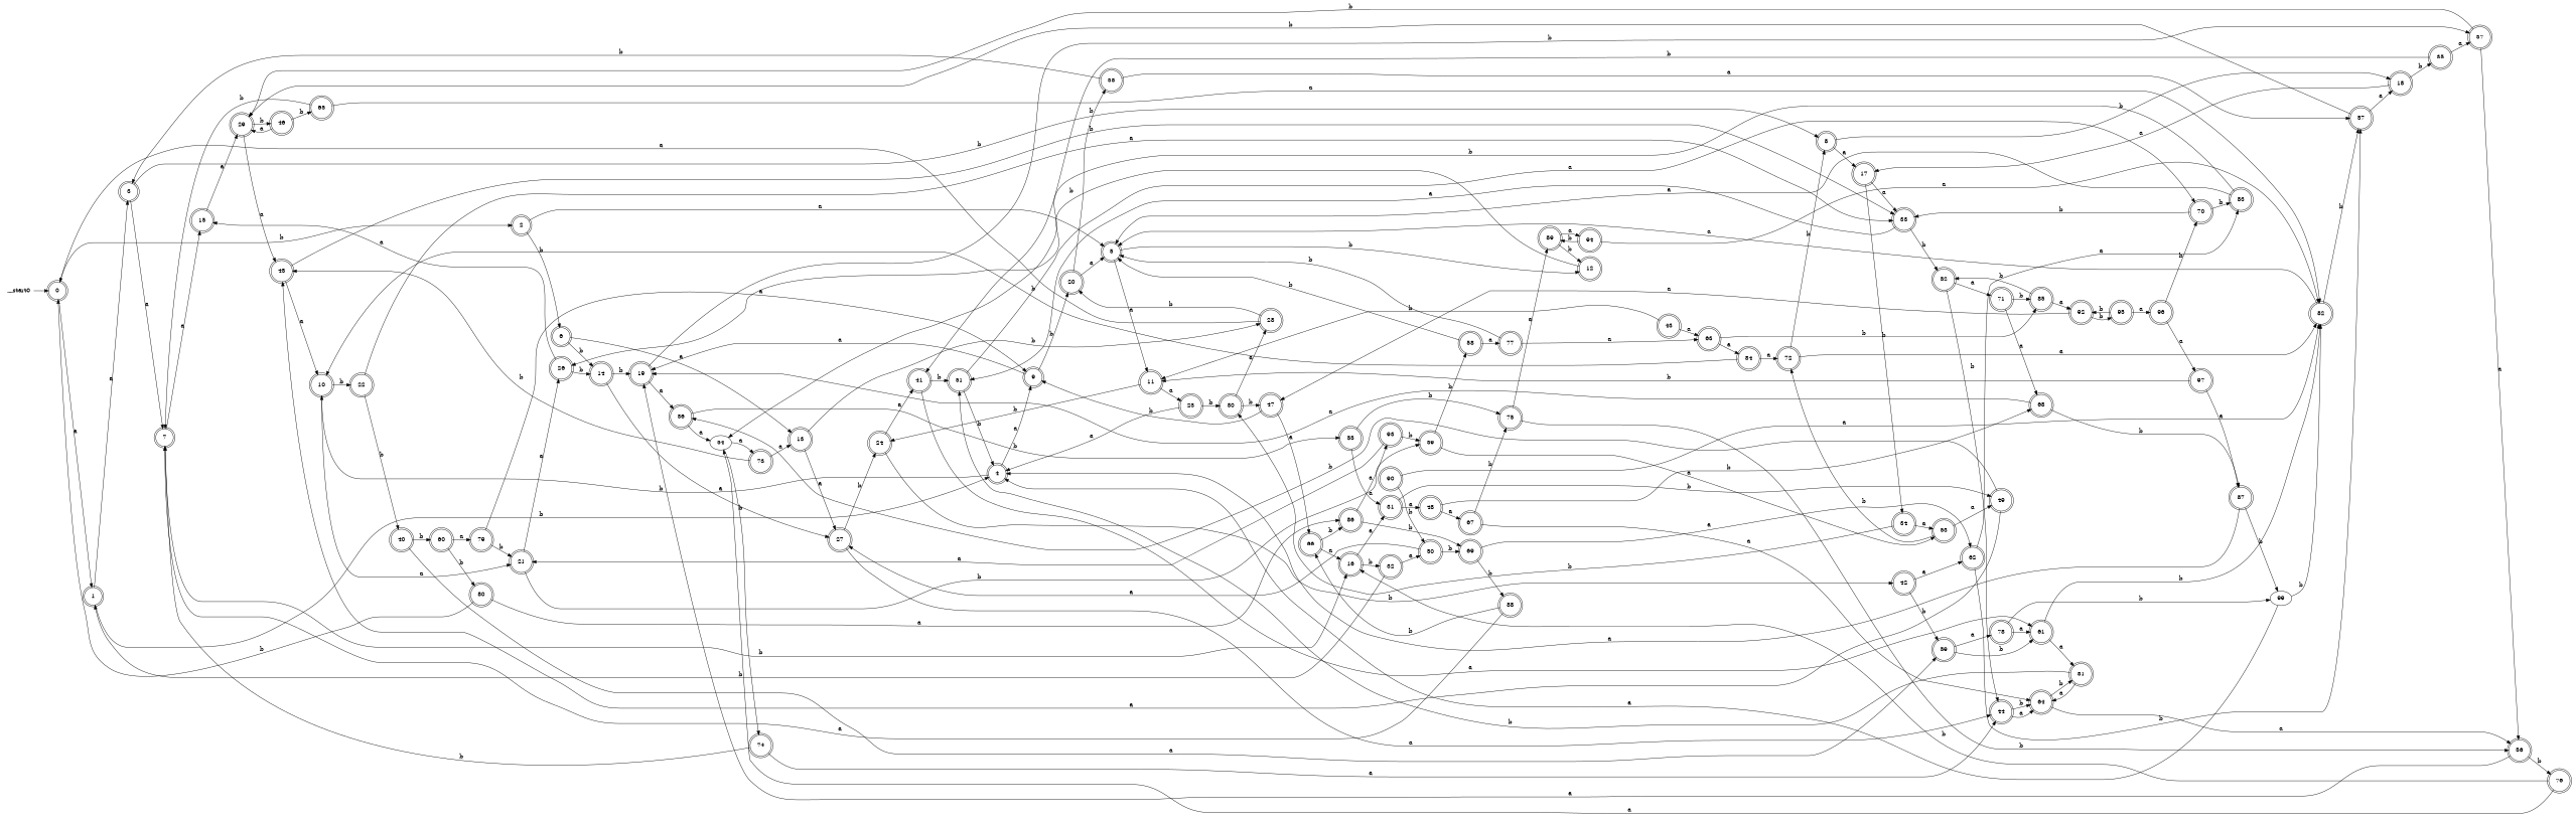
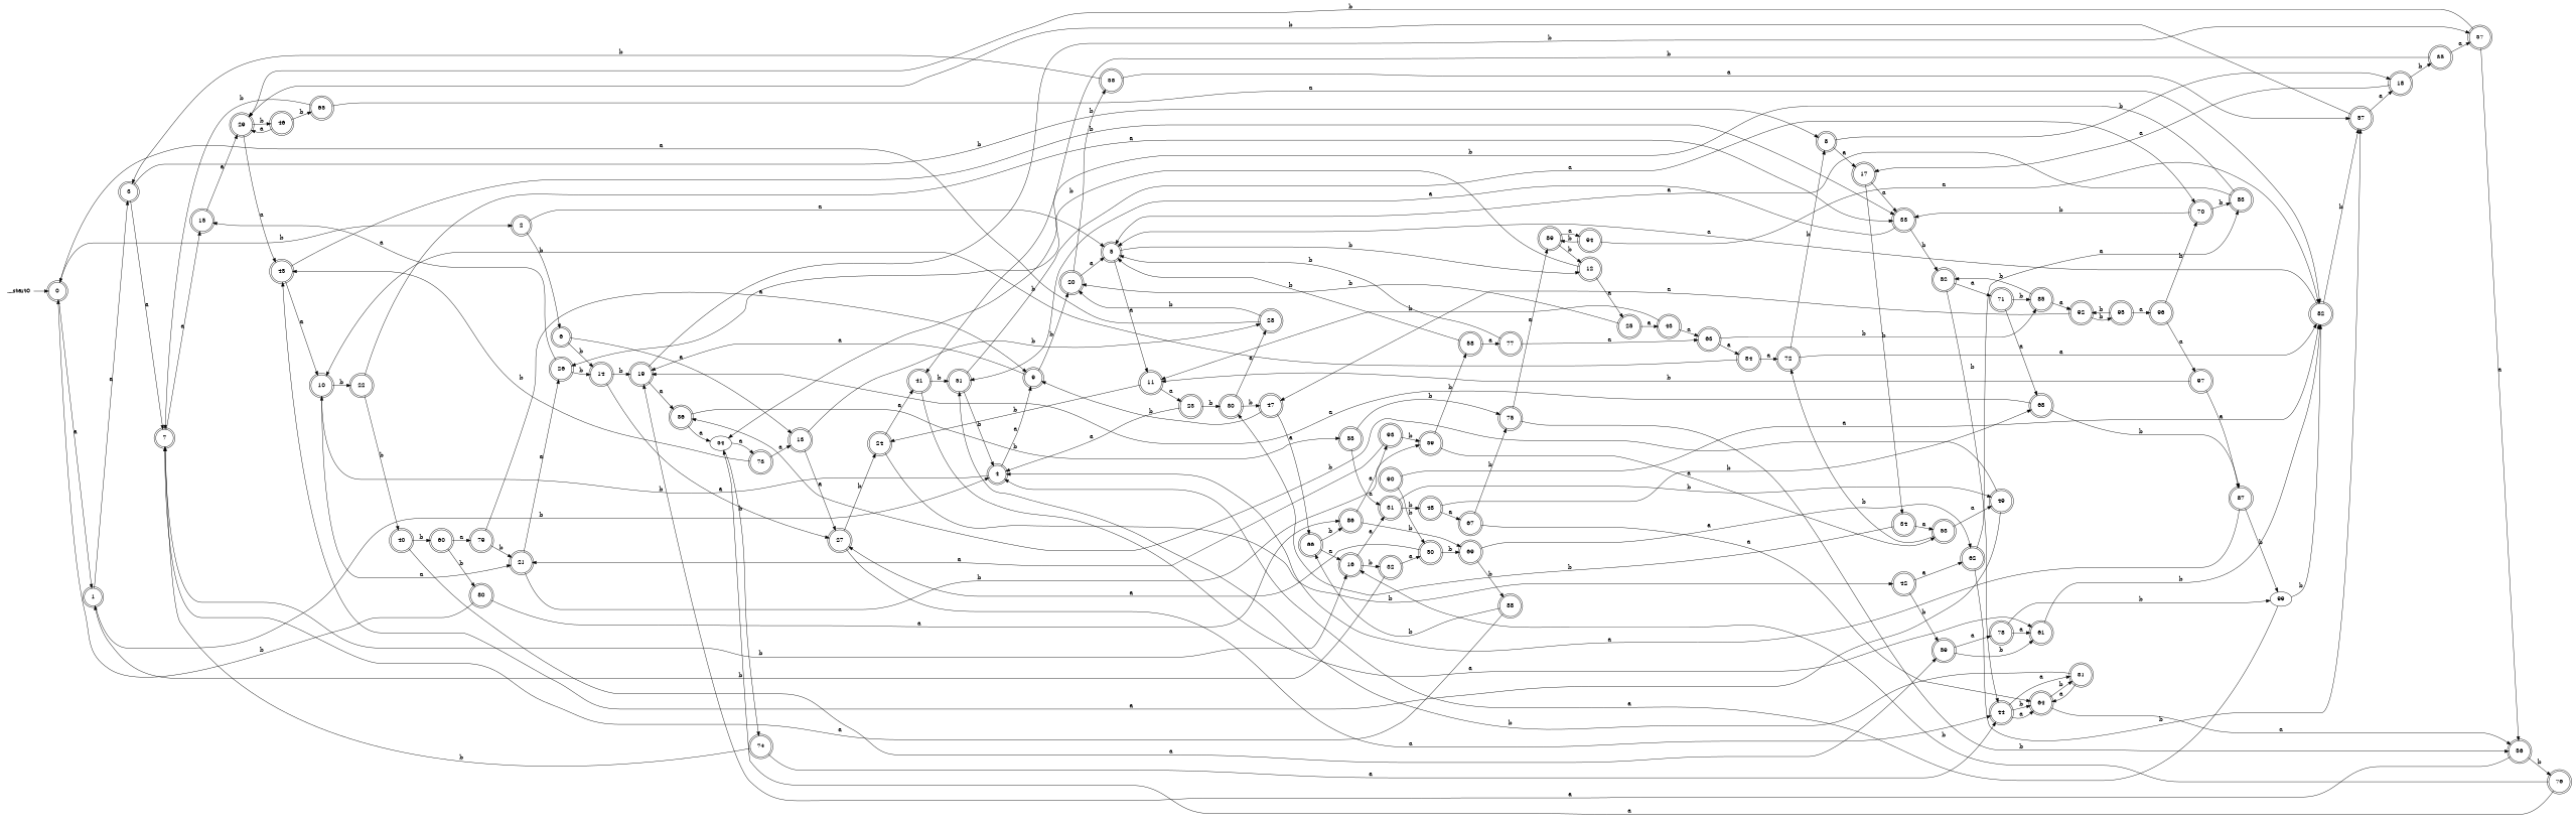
  digraph {
    rankdir=LR
    node [shape=doublecircle]
    __start0 [shape=none]
    0
    1
    2
    3
    4
    5
    6
    7
    8
    9
    10
    11
    12
    13
    14
    15
    16
    17
    18
    19
    20
    21
    22
    23
    24
+   25
    26
    27
    28
    29
    31
    32
    33
    34
    35
    36
    37
    38
    39
    40
    30
    41
    42
    43
    44
    45
    46
    47
    48
    49
    50
    51
    52
    53
    54 [shape=""]
    55
    56
    57
    58
    59
    60
    61
    62
    63
    64
    65
    66
    67
    68
    69
    70
    71
    72
    73
    74
    75
    76
    77
    78
    79
    80
    81
    82
    83
    84
    85
    86
    87
    88
    89
    n92 [label=99 shape=""]
    92
    93
    94
    90
    95
    96
    97
    __start0 -> 0
    0 -> 1 [label=a]
    0 -> 2 [label=b]
    1 -> 3 [label=a]
    1 -> 4 [label=b]
    2 -> 5 [label=a]
    2 -> 6 [label=b]
    3 -> 7 [label=a]
    3 -> 8 [label=b]
    4 -> 9 [label=a]
    4 -> 10 [label=b]
    5 -> 11 [label=a]
    5 -> 12 [label=b]
    6 -> 13 [label=a]
    6 -> 14 [label=b]
    7 -> 15 [label=a]
    7 -> 16 [label=b]
    8 -> 17 [label=a]
    8 -> 18 [label=b]
    9 -> 19 [label=a]
    9 -> 20 [label=b]
    10 -> 21 [label=a]
    10 -> 22 [label=b]
    11 -> 23 [label=a]
    11 -> 24 [label=b]
+   12 -> 25 [label=a]
    12 -> 26 [label=b]
    13 -> 27 [label=a]
    13 -> 28 [label=b]
    14 -> 19 [label=b]
    14 -> 27 [label=a]
    15 -> 29 [label=a]
    16 -> 31 [label=a]
    16 -> 32 [label=b]
    17 -> 33 [label=a]
    17 -> 34 [label=b]
    18 -> 17 [label=a]
    18 -> 35 [label=b]
    19 -> 36 [label=a]
    19 -> 37 [label=b]
    20 -> 5 [label=a]
    20 -> 38 [label=b]
    21 -> 26 [label=a]
    21 -> 39 [label=b]
    22 -> 33 [label=a]
    22 -> 40 [label=b]
    23 -> 4 [label=a]
    23 -> 30 [label=b]
    24 -> 41 [label=a]
    24 -> 42 [label=b]
+   25 -> 20 [label=b]
+   25 -> 43 [label=a]
    26 -> 14 [label=b]
    26 -> 15 [label=a]
    27 -> 24 [label=b]
    27 -> 44 [label=a]
    28 -> 0 [label=a]
    28 -> 20 [label=b]
    29 -> 45 [label=a]
    29 -> 46 [label=b]
-   31 -> 48 [label=a]
+   31 -> 48 [label=b]
    31 -> 49 [label=b]
    32 -> 1 [label=b]
    32 -> 50 [label=a]
    33 -> 51 [label=a]
    33 -> 52 [label=b]
    34 -> 30 [label=b]
    34 -> 53 [label=a]
    35 -> 37 [label=a]
    35 -> 41 [label=b]
    36 -> 54 [label=a]
    36 -> 55 [label=b]
    37 -> 29 [label=b]
    37 -> 56 [label=a]
    38 -> 3 [label=b]
    38 -> 57 [label=a]
    39 -> 53 [label=a]
    39 -> 58 [label=b]
    40 -> 59 [label=a]
    40 -> 60 [label=b]
    30 -> 28 [label=a]
    30 -> 47 [label=b]
    41 -> 51 [label=b]
    41 -> 61 [label=a]
    42 -> 59 [label=b]
    42 -> 62 [label=a]
    43 -> 11 [label=b]
    43 -> 63 [label=a]
    44 -> 64 [label=a]
    44 -> 64 [label=b]
    45 -> 10 [label=a]
    45 -> 33 [label=b]
    46 -> 29 [label=a]
    46 -> 65 [label=b]
    47 -> 9 [label=b]
    47 -> 66 [label=a]
    48 -> 67 [label=a]
    48 -> 68 [label=b]
    49 -> 36 [label=b]
    49 -> 45 [label=a]
    50 -> 27 [label=a]
    50 -> 69 [label=b]
    51 -> 4 [label=b]
    51 -> 70 [label=a]
    52 -> 44 [label=b]
    52 -> 71 [label=a]
    53 -> 49 [label=a]
    53 -> 72 [label=b]
    54 -> 73 [label=a]
    54 -> 74 [label=b]
    55 -> 31 [label=a]
    55 -> 75 [label=b]
    56 -> 19 [label=a]
    56 -> 76 [label=b]
    57 -> 18 [label=a]
    57 -> 29 [label=b]
    58 -> 5 [label=b]
    58 -> 77 [label=a]
    59 -> 61 [label=b]
    59 -> 78 [label=a]
    60 -> 79 [label=a]
    60 -> 80 [label=b]
-   61 -> 81 [label=a]
+   44 -> 81 [label=a]
    61 -> 82 [label=b]
    62 -> 57 [label=b]
    62 -> 83 [label=a]
    63 -> 84 [label=a]
    63 -> 85 [label=b]
    64 -> 56 [label=a]
    64 -> 81 [label=b]
    65 -> 7 [label=b]
    65 -> 82 [label=a]
    66 -> 16 [label=a]
    66 -> 86 [label=b]
    67 -> 64 [label=a]
    67 -> 75 [label=b]
    68 -> 19 [label=a]
    68 -> 87 [label=b]
    69 -> 62 [label=a]
    69 -> 88 [label=b]
    70 -> 33 [label=b]
    70 -> 83 [label=b]
    71 -> 68 [label=a]
    71 -> 85 [label=b]
    72 -> 8 [label=b]
    72 -> 82 [label=a]
    73 -> 13 [label=a]
    73 -> 45 [label=b]
    74 -> 7 [label=b]
    74 -> 44 [label=a]
    75 -> 56 [label=b]
    75 -> 89 [label=a]
    76 -> 16 [label=b]
    76 -> 54 [label=a]
    77 -> 5 [label=b]
    77 -> 63 [label=a]
    78 -> 61 [label=a]
    78 -> n92 [label=b]
    79 -> 9 [label=a]
    79 -> 21 [label=b]
    80 -> 0 [label=b]
    80 -> 86 [label=a]
    81 -> 51 [label=b]
    81 -> 64 [label=a]
    82 -> 5 [label=a]
    82 -> 57 [label=b]
    83 -> 5 [label=a]
    83 -> 54 [label=b]
    84 -> 10 [label=b]
    84 -> 72 [label=a]
    85 -> 52 [label=b]
    85 -> 92 [label=a]
    86 -> 69 [label=b]
    86 -> 93 [label=a]
    87 -> 4 [label=a]
    87 -> n92 [label=b]
    88 -> 7 [label=a]
    88 -> 66 [label=b]
    89 -> 12 [label=b]
    89 -> 94 [label=a]
    n92 -> 4 [label=a]
    n92 -> 82 [label=b]
    92 -> 47 [label=a]
    92 -> 95 [label=b]
    93 -> 21 [label=a]
    93 -> 39 [label=b]
    94 -> 82 [label=a]
    94 -> 89 [label=b]
    90 -> 50 [label=b]
    90 -> 82 [label=a]
    95 -> 92 [label=b]
    95 -> 96 [label=a]
    96 -> 70 [label=b]
    96 -> 97 [label=a]
    97 -> 11 [label=b]
    97 -> 87 [label=a]
  }
